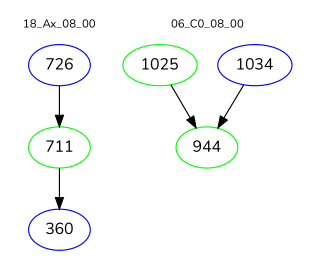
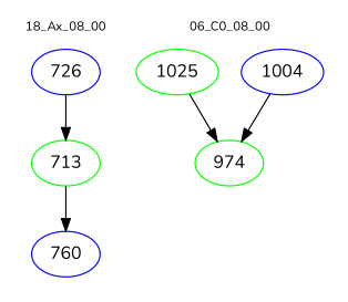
  digraph {
    fontname=Nunito
    node [color=blue fontname=Nunito]
    edge [color=black fontname=Nunito]
    n1 [label=726]
-   n2 [color=green label=711]
-   n3 [label=360]
-   n4 [label=1034]
-   n5 [color=green label=944]
+   n2 [color=green label=713]
+   n3 [label=760]
+   n4 [label=1004]
+   n5 [color=green label=974]
    n6 [color=green label=1025]
    subgraph cluster_1 {
      color=white
      fontsize=10
      label="18_Ax_08_00"
      n1
      n2
      n3
    }
    subgraph cluster_2 {
      color=white
      fontsize=10
      label="06_C0_08_00"
      n4
      n5
      n6
    }
    n1 -> n2
    n2 -> n3
    n4 -> n5
    n6 -> n5
  }
